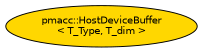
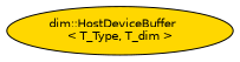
  digraph {
    rankdir=LR
-   n1 [color=black fillcolor=gold fontname=Helvetica fontsize=10 height=0.2 label="pmacc::HostDeviceBuffer\l\< T_Type, T_dim \>" shape=ellipse style=filled width=0.4]
+   n1 [color=black fillcolor=gold fontname=Helvetica fontsize=10 height=0.2 label="dim::HostDeviceBuffer\l\< T_Type, T_dim \>" shape=ellipse style=filled width=0.4]
  }
